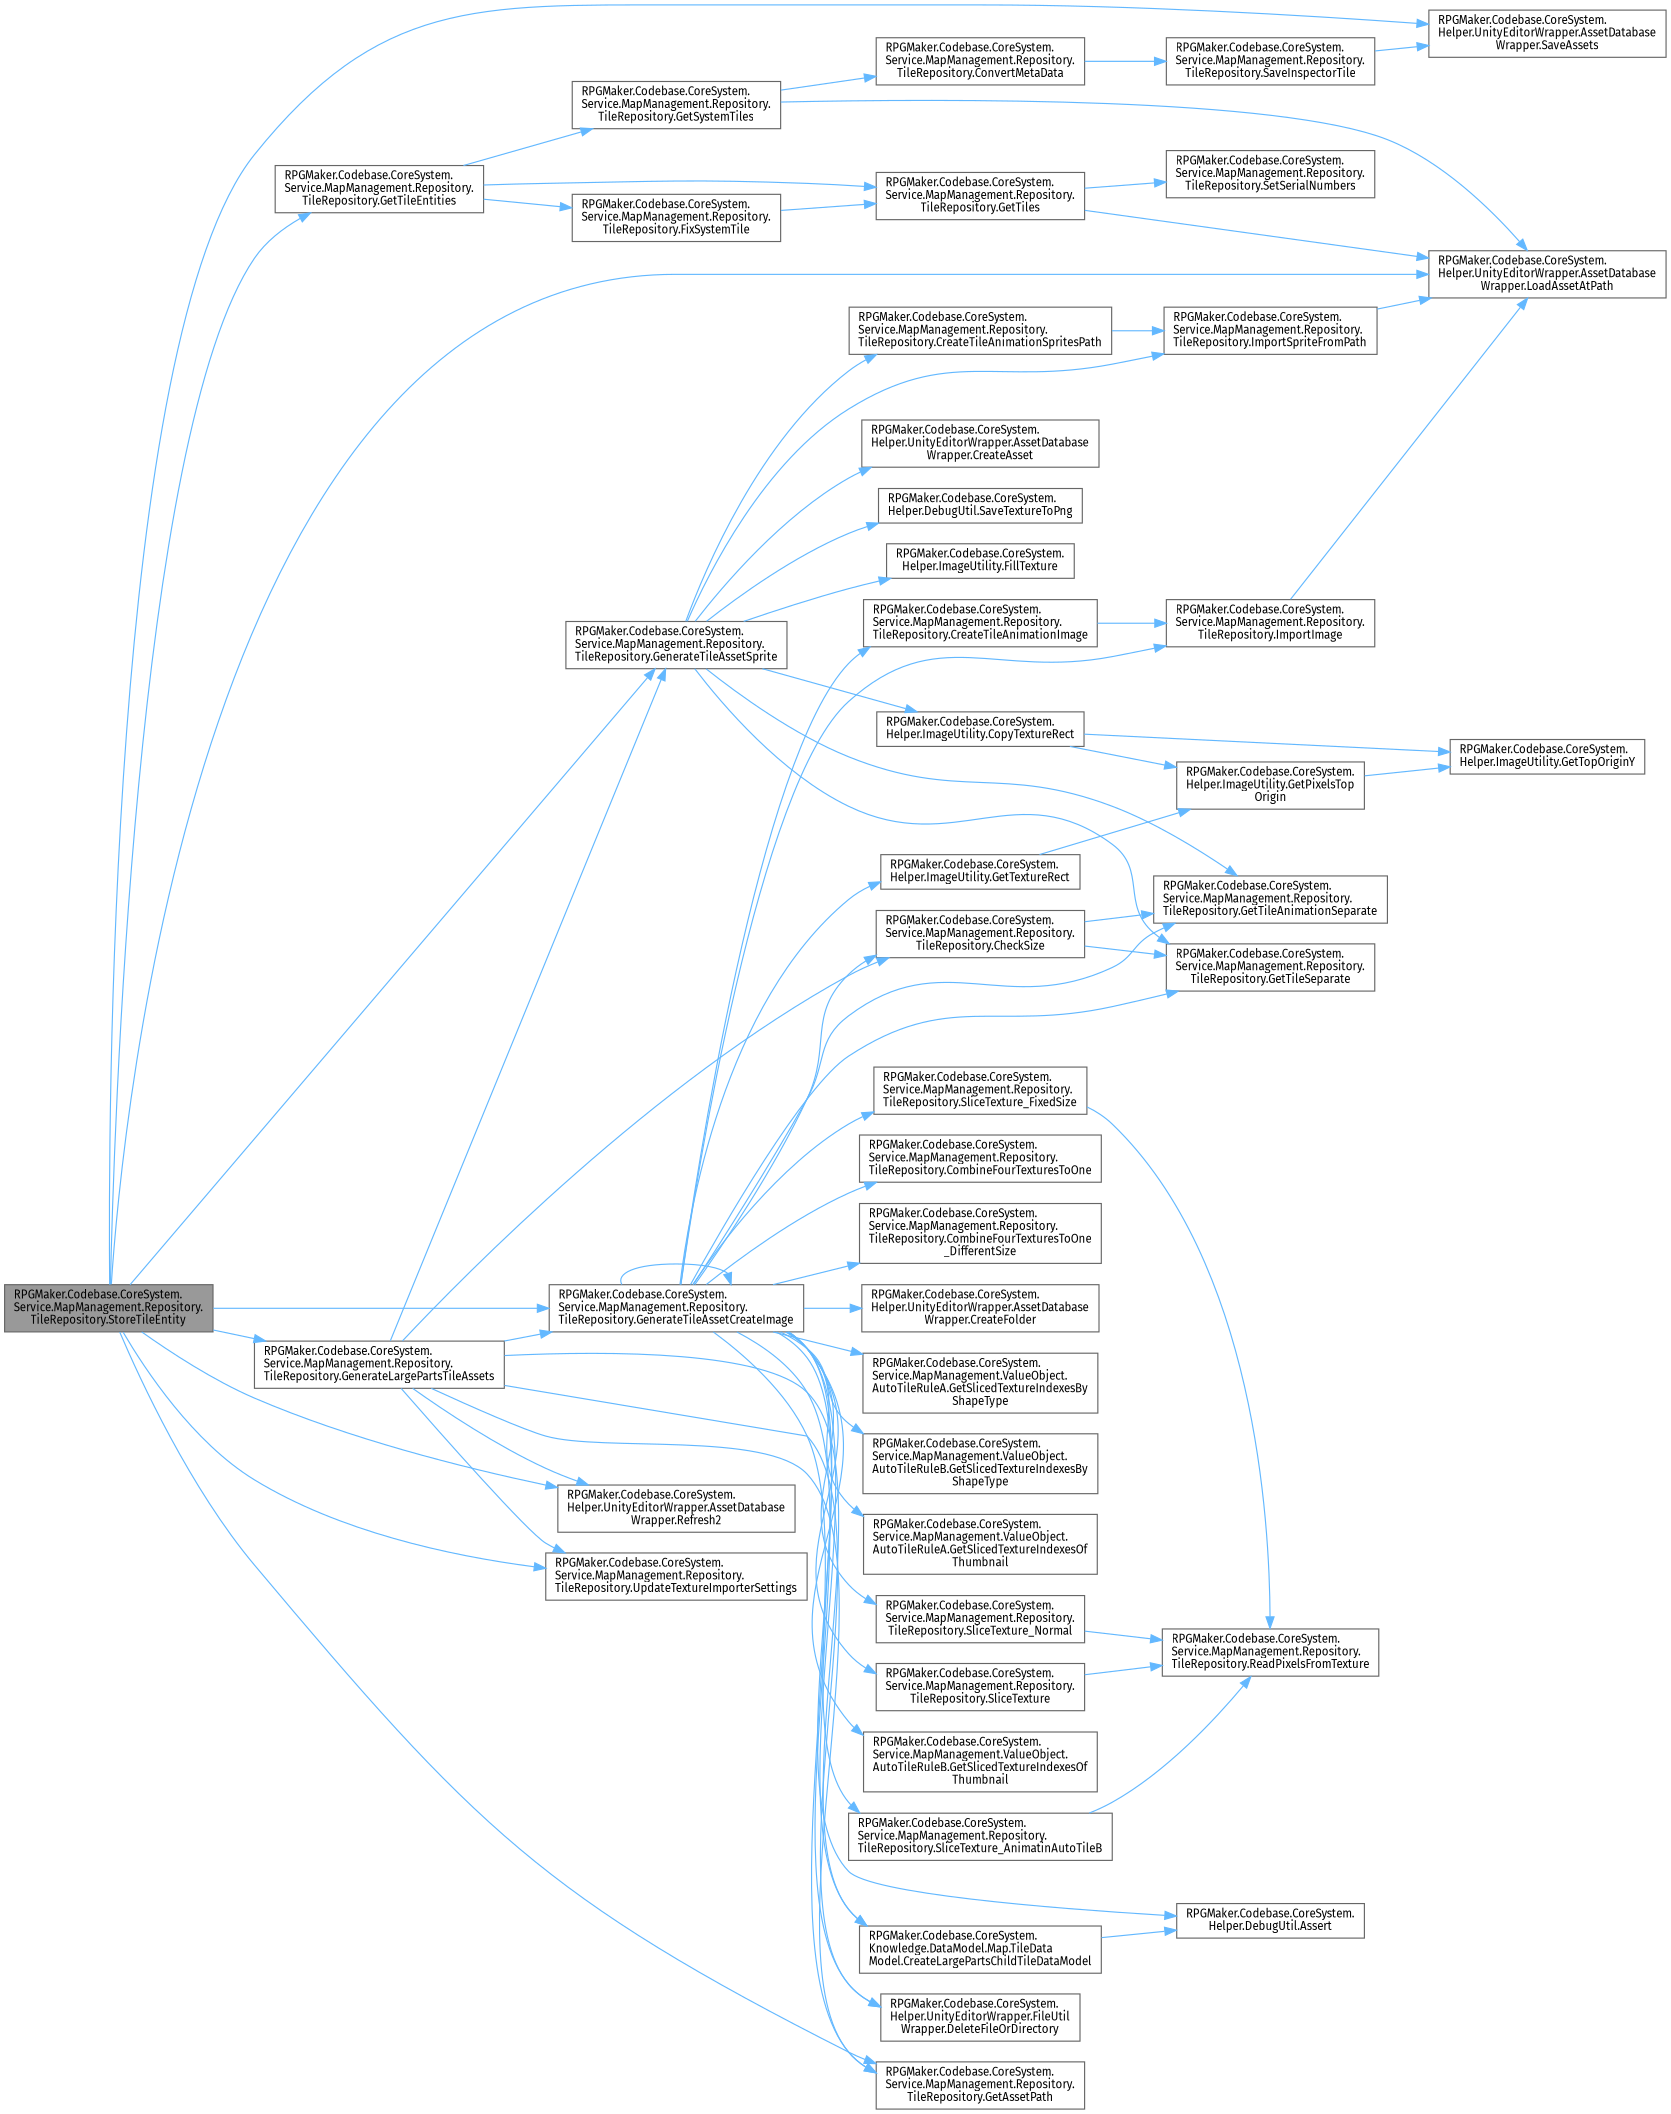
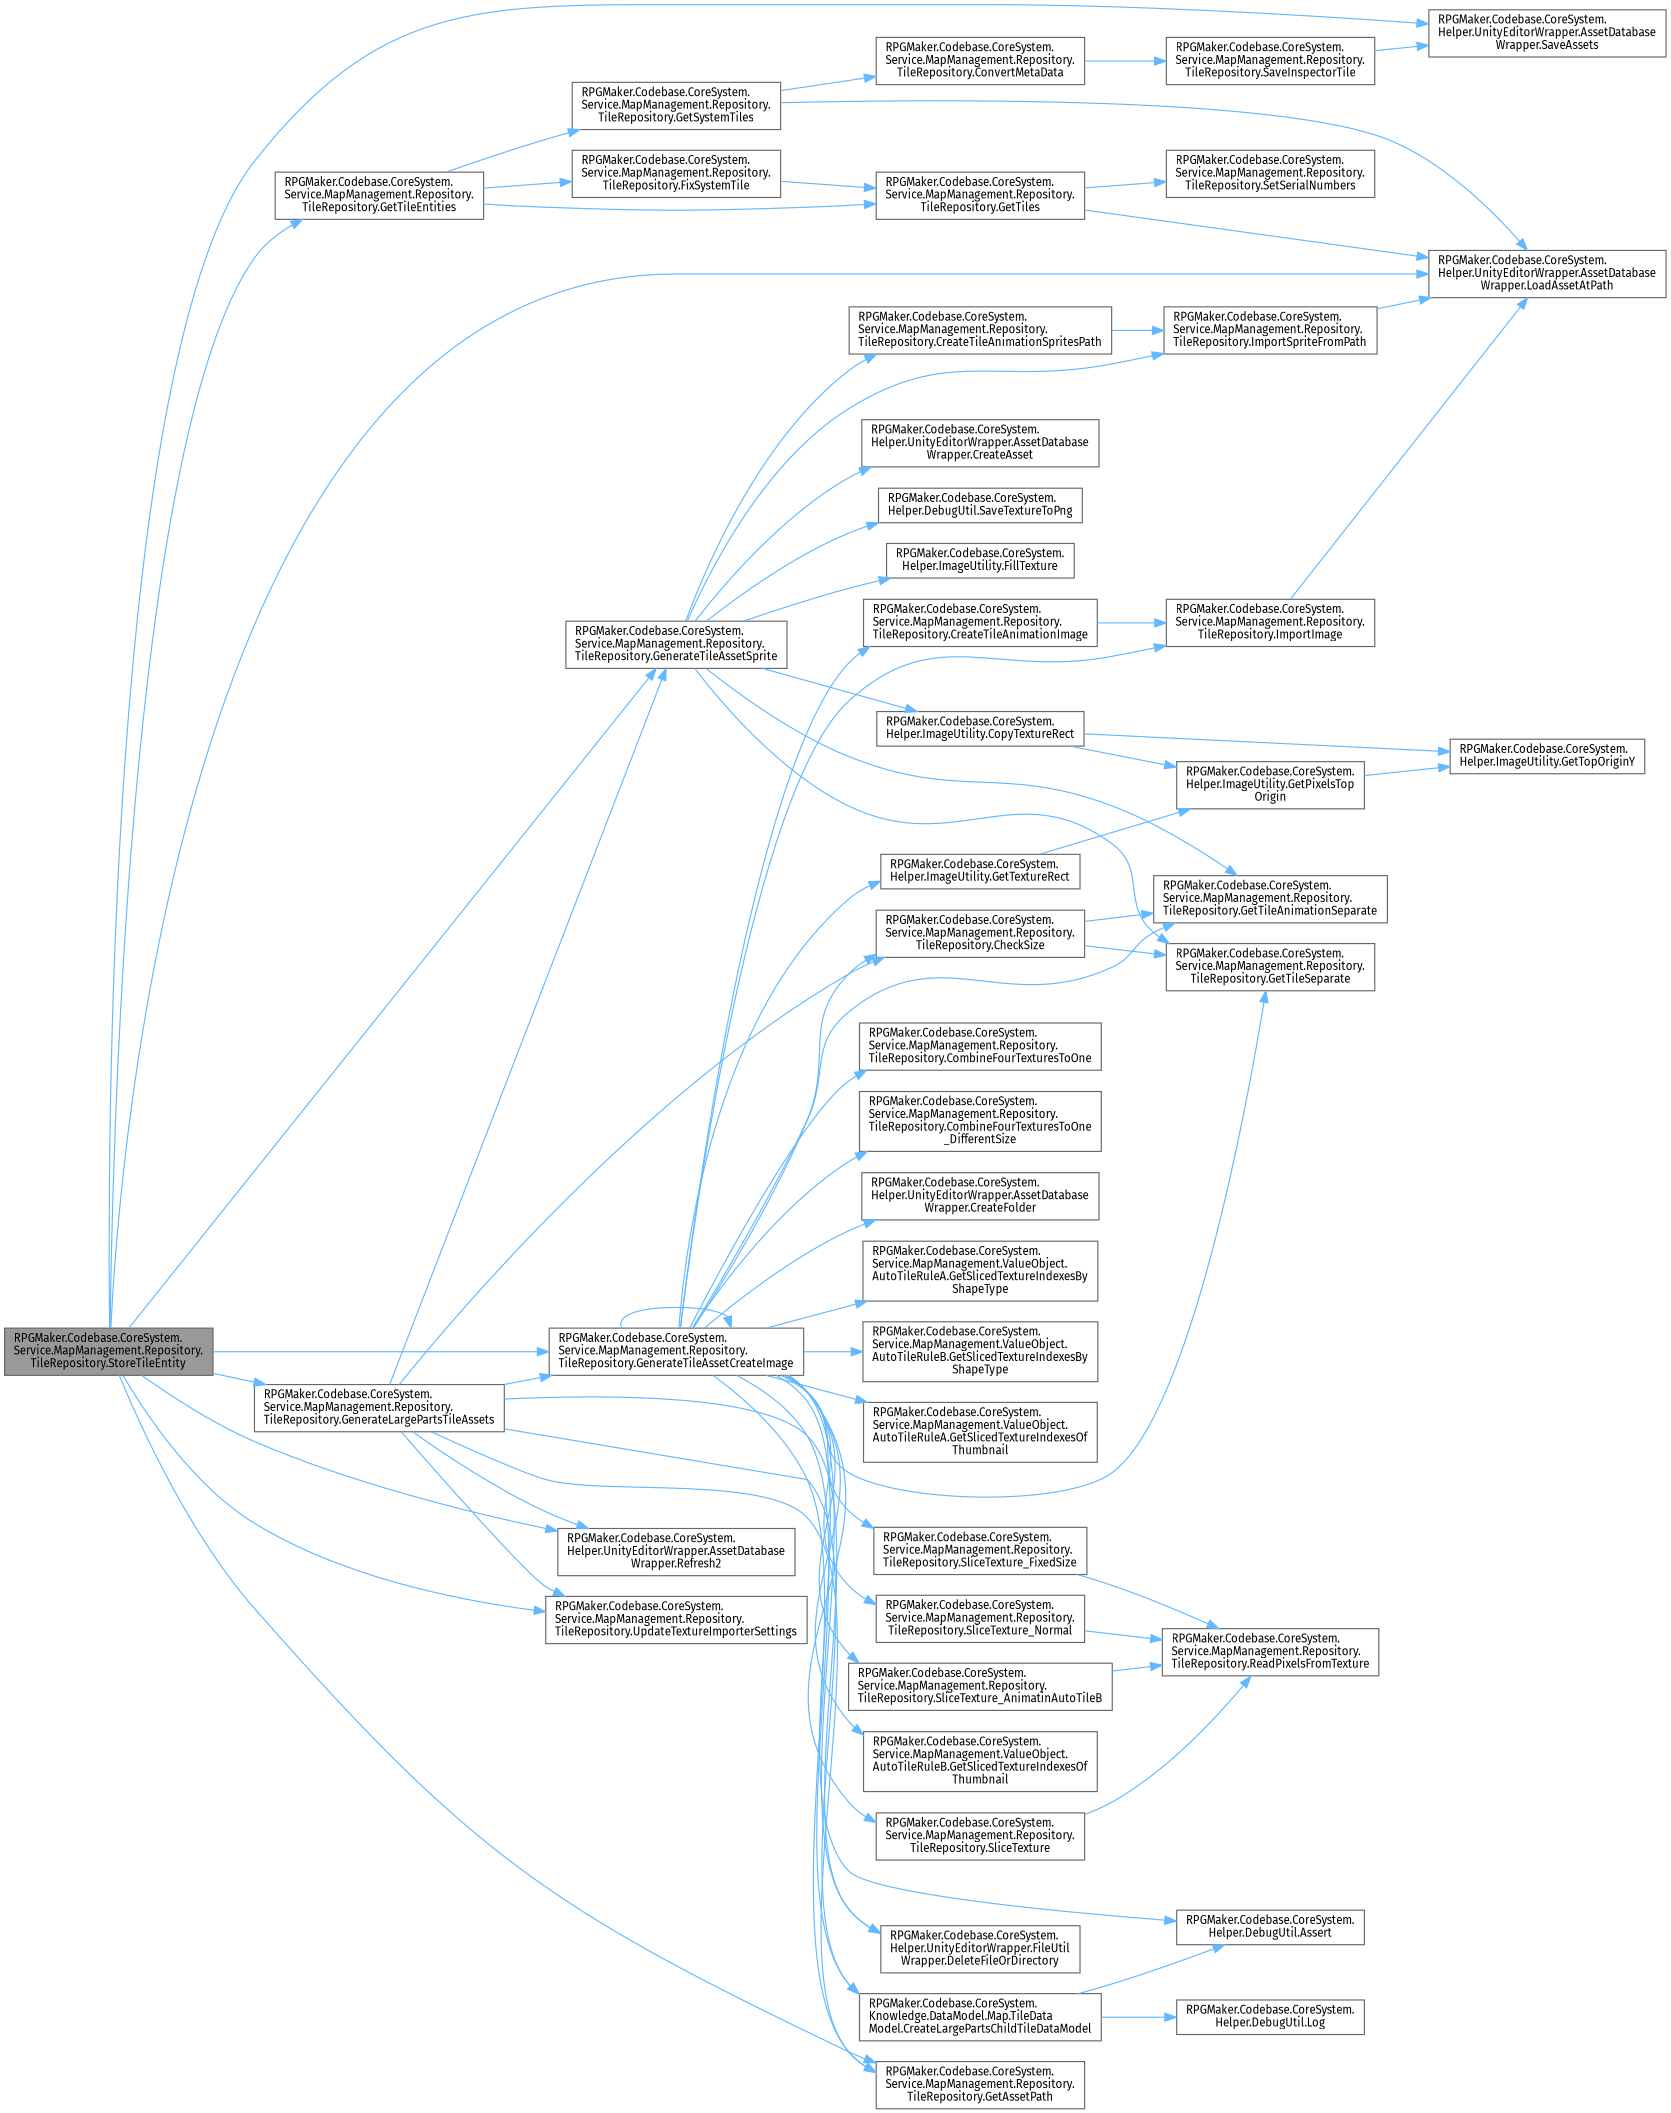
  digraph {
    rankdir=LR
    fontname="Fira Sans"
    node [color=grey40 fillcolor=white fontname="Fira Sans" fontsize=10 shape=box style=filled]
    edge [color=steelblue1 fontname="Fira Sans" fontsize=10 labelfontname=Helvetica labelfontsize=10 style=solid]
    n1 [color=gray40 fillcolor=grey60 fontcolor=black height=0.2 label="RPGMaker.Codebase.CoreSystem.\lService.MapManagement.Repository.\lTileRepository.StoreTileEntity" width=0.4]
    n2 [height=0.2 label="RPGMaker.Codebase.CoreSystem.\lService.MapManagement.Repository.\lTileRepository.GenerateLargePartsTileAssets" width=0.4]
    n3 [height=0.2 label="RPGMaker.Codebase.CoreSystem.\lService.MapManagement.Repository.\lTileRepository.GenerateTileAssetCreateImage" width=0.4]
    n4 [height=0.2 label="RPGMaker.Codebase.CoreSystem.\lHelper.UnityEditorWrapper.AssetDatabase\lWrapper.LoadAssetAtPath" width=0.4]
    n5 [height=0.2 label="RPGMaker.Codebase.CoreSystem.\lService.MapManagement.Repository.\lTileRepository.GetAssetPath" width=0.4]
    n6 [height=0.2 label="RPGMaker.Codebase.CoreSystem.\lService.MapManagement.Repository.\lTileRepository.GenerateTileAssetSprite" width=0.4]
    n7 [height=0.2 label="RPGMaker.Codebase.CoreSystem.\lHelper.UnityEditorWrapper.AssetDatabase\lWrapper.Refresh2" width=0.4]
    n8 [height=0.2 label="RPGMaker.Codebase.CoreSystem.\lService.MapManagement.Repository.\lTileRepository.UpdateTextureImporterSettings" width=0.4]
    n9 [height=0.2 label="RPGMaker.Codebase.CoreSystem.\lService.MapManagement.Repository.\lTileRepository.GetTileEntities" width=0.4]
    n10 [height=0.2 label="RPGMaker.Codebase.CoreSystem.\lHelper.UnityEditorWrapper.AssetDatabase\lWrapper.SaveAssets" width=0.4]
    n11 [height=0.2 label="RPGMaker.Codebase.CoreSystem.\lService.MapManagement.Repository.\lTileRepository.CheckSize" width=0.4]
    n12 [height=0.2 label="RPGMaker.Codebase.CoreSystem.\lKnowledge.DataModel.Map.TileData\lModel.CreateLargePartsChildTileDataModel" width=0.4]
    n13 [height=0.2 label="RPGMaker.Codebase.CoreSystem.\lHelper.UnityEditorWrapper.FileUtil\lWrapper.DeleteFileOrDirectory" width=0.4]
    n14 [height=0.2 label="RPGMaker.Codebase.CoreSystem.\lService.MapManagement.Repository.\lTileRepository.GetTileAnimationSeparate" width=0.4]
    n15 [height=0.2 label="RPGMaker.Codebase.CoreSystem.\lService.MapManagement.Repository.\lTileRepository.GetTileSeparate" width=0.4]
    n16 [height=0.2 label="RPGMaker.Codebase.CoreSystem.\lHelper.DebugUtil.Assert" width=0.4]
+   n17 [height=0.2 label="RPGMaker.Codebase.CoreSystem.\lHelper.DebugUtil.Log" width=0.4]
    n18 [height=0.2 label="RPGMaker.Codebase.CoreSystem.\lService.MapManagement.Repository.\lTileRepository.CombineFourTexturesToOne" width=0.4]
    n19 [height=0.2 label="RPGMaker.Codebase.CoreSystem.\lService.MapManagement.Repository.\lTileRepository.CombineFourTexturesToOne\l_DifferentSize" width=0.4]
    n20 [height=0.2 label="RPGMaker.Codebase.CoreSystem.\lHelper.UnityEditorWrapper.AssetDatabase\lWrapper.CreateFolder" width=0.4]
    n21 [height=0.2 label="RPGMaker.Codebase.CoreSystem.\lService.MapManagement.Repository.\lTileRepository.CreateTileAnimationImage" width=0.4]
    n22 [height=0.2 label="RPGMaker.Codebase.CoreSystem.\lService.MapManagement.Repository.\lTileRepository.ImportImage" width=0.4]
    n23 [height=0.2 label="RPGMaker.Codebase.CoreSystem.\lService.MapManagement.ValueObject.\lAutoTileRuleA.GetSlicedTextureIndexesBy\lShapeType" width=0.4]
    n24 [height=0.2 label="RPGMaker.Codebase.CoreSystem.\lService.MapManagement.ValueObject.\lAutoTileRuleB.GetSlicedTextureIndexesBy\lShapeType" width=0.4]
    n25 [height=0.2 label="RPGMaker.Codebase.CoreSystem.\lService.MapManagement.ValueObject.\lAutoTileRuleA.GetSlicedTextureIndexesOf\lThumbnail" width=0.4]
    n26 [height=0.2 label="RPGMaker.Codebase.CoreSystem.\lService.MapManagement.ValueObject.\lAutoTileRuleB.GetSlicedTextureIndexesOf\lThumbnail" width=0.4]
    n27 [height=0.2 label="RPGMaker.Codebase.CoreSystem.\lHelper.ImageUtility.GetTextureRect" width=0.4]
    n28 [height=0.2 label="RPGMaker.Codebase.CoreSystem.\lService.MapManagement.Repository.\lTileRepository.SliceTexture" width=0.4]
    n29 [height=0.2 label="RPGMaker.Codebase.CoreSystem.\lService.MapManagement.Repository.\lTileRepository.SliceTexture_AnimatinAutoTileB" width=0.4]
    n30 [height=0.2 label="RPGMaker.Codebase.CoreSystem.\lService.MapManagement.Repository.\lTileRepository.SliceTexture_FixedSize" width=0.4]
    n31 [height=0.2 label="RPGMaker.Codebase.CoreSystem.\lService.MapManagement.Repository.\lTileRepository.SliceTexture_Normal" width=0.4]
    n32 [height=0.2 label="RPGMaker.Codebase.CoreSystem.\lHelper.ImageUtility.GetPixelsTop\lOrigin" width=0.4]
    n33 [height=0.2 label="RPGMaker.Codebase.CoreSystem.\lHelper.ImageUtility.GetTopOriginY" width=0.4]
    n34 [height=0.2 label="RPGMaker.Codebase.CoreSystem.\lService.MapManagement.Repository.\lTileRepository.ReadPixelsFromTexture" width=0.4]
    n35 [height=0.2 label="RPGMaker.Codebase.CoreSystem.\lHelper.ImageUtility.CopyTextureRect" width=0.4]
    n36 [height=0.2 label="RPGMaker.Codebase.CoreSystem.\lHelper.UnityEditorWrapper.AssetDatabase\lWrapper.CreateAsset" width=0.4]
    n37 [height=0.2 label="RPGMaker.Codebase.CoreSystem.\lService.MapManagement.Repository.\lTileRepository.CreateTileAnimationSpritesPath" width=0.4]
    n38 [height=0.2 label="RPGMaker.Codebase.CoreSystem.\lService.MapManagement.Repository.\lTileRepository.ImportSpriteFromPath" width=0.4]
    n39 [height=0.2 label="RPGMaker.Codebase.CoreSystem.\lHelper.ImageUtility.FillTexture" width=0.4]
    n40 [height=0.2 label="RPGMaker.Codebase.CoreSystem.\lHelper.DebugUtil.SaveTextureToPng" width=0.4]
    n41 [height=0.2 label="RPGMaker.Codebase.CoreSystem.\lService.MapManagement.Repository.\lTileRepository.FixSystemTile" width=0.4]
    n42 [height=0.2 label="RPGMaker.Codebase.CoreSystem.\lService.MapManagement.Repository.\lTileRepository.GetTiles" width=0.4]
    n43 [height=0.2 label="RPGMaker.Codebase.CoreSystem.\lService.MapManagement.Repository.\lTileRepository.GetSystemTiles" width=0.4]
    n44 [height=0.2 label="RPGMaker.Codebase.CoreSystem.\lService.MapManagement.Repository.\lTileRepository.SetSerialNumbers" width=0.4]
    n45 [height=0.2 label="RPGMaker.Codebase.CoreSystem.\lService.MapManagement.Repository.\lTileRepository.ConvertMetaData" width=0.4]
    n46 [height=0.2 label="RPGMaker.Codebase.CoreSystem.\lService.MapManagement.Repository.\lTileRepository.SaveInspectorTile" width=0.4]
    n1 -> n2
    n1 -> n3
    n1 -> n4
    n1 -> n5
    n1 -> n6
    n1 -> n7
    n1 -> n8
    n1 -> n9
    n1 -> n10
    n2 -> n3
    n2 -> n5
    n2 -> n6
    n2 -> n7
    n2 -> n8
    n2 -> n11
    n2 -> n12
    n2 -> n13
    n3 -> n3
    n3 -> n5
    n3 -> n11
    n3 -> n12
    n3 -> n13
    n3 -> n14
    n3 -> n15
    n3 -> n16
    n3 -> n18
    n3 -> n19
    n3 -> n20
    n3 -> n21
    n3 -> n22
    n3 -> n23
    n3 -> n24
    n3 -> n25
    n3 -> n26
    n3 -> n27
    n3 -> n28
    n3 -> n29
    n3 -> n30
    n3 -> n31
    n6 -> n14
    n6 -> n15
    n6 -> n35
    n6 -> n36
    n6 -> n37
    n6 -> n38
    n6 -> n39
    n6 -> n40
    n9 -> n41
    n9 -> n42
    n9 -> n43
    n11 -> n14
    n11 -> n15
    n12 -> n16
+   n12 -> n17
    n21 -> n22
    n22 -> n4
    n27 -> n32
    n28 -> n34
    n29 -> n34
    n30 -> n34
    n31 -> n34
    n32 -> n33
    n35 -> n32
    n35 -> n33
    n37 -> n38
    n38 -> n4
    n41 -> n42
    n42 -> n4
    n42 -> n44
    n43 -> n4
    n43 -> n45
    n45 -> n46
    n46 -> n10
  }
